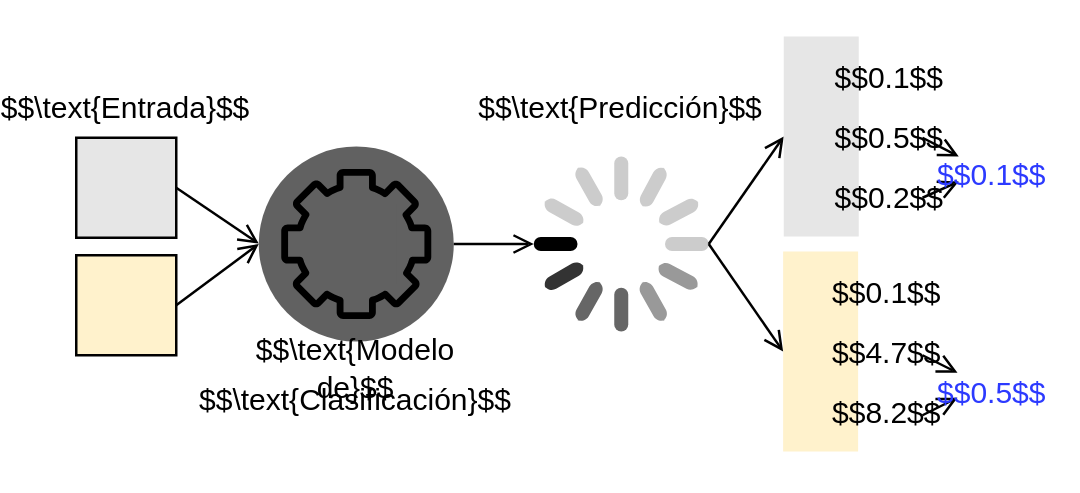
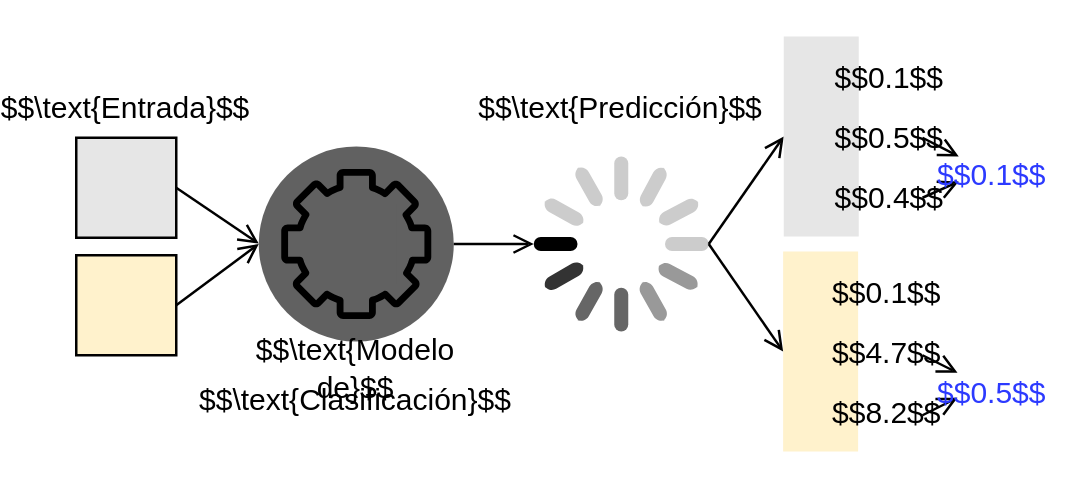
  <mxCell id="0" />
  <mxCell id="1" parent="0" />
  <mxCell id="2" value="" style="ellipse;whiteSpace=wrap;html=1;aspect=fixed;fillColor=#616161;strokeColor=none;" parent="1" vertex="1"><mxGeometry x="103" y="58" width="78" height="78" as="geometry" /></mxCell>
  <mxCell id="3" value="" style="sketch=0;outlineConnect=0;fontColor=#232F3E;gradientColor=none;fillColor=#000000;strokeColor=none;dashed=0;verticalLabelPosition=bottom;verticalAlign=top;align=center;html=1;fontSize=12;fontStyle=0;aspect=fixed;pointerEvents=1;shape=mxgraph.aws4.gear;" parent="1" vertex="1"><mxGeometry x="112" y="67" width="60" height="60" as="geometry" /></mxCell>
  <mxCell id="4" value="" style="shape=image;html=1;verticalAlign=top;verticalLabelPosition=bottom;labelBackgroundColor=#ffffff;imageAspect=0;aspect=fixed;image=https://cdn0.iconfinder.com/data/icons/phosphor-light-vol-1/256/brain-light-128.png;imageBackground=#616161;" parent="1" vertex="1"><mxGeometry x="126" y="81" width="32" height="32" as="geometry" /></mxCell>
  <mxCell id="5" value="" style="html=1;verticalLabelPosition=bottom;labelBackgroundColor=#ffffff;verticalAlign=top;shadow=0;dashed=0;strokeWidth=2;shape=mxgraph.ios7.misc.loading_circle;" parent="1" vertex="1"><mxGeometry x="213" y="62" width="70" height="70" as="geometry" /></mxCell>
  <mxCell id="6" value="" style="rounded=0;whiteSpace=wrap;html=1;fillColor=#E6E6E6;strokeColor=default;" parent="1" vertex="1"><mxGeometry x="30" y="54.5" width="40" height="40" as="geometry" /></mxCell>
  <mxCell id="7" value="" style="shape=image;html=1;verticalAlign=top;verticalLabelPosition=bottom;labelBackgroundColor=#ffffff;imageAspect=0;aspect=fixed;image=https://cdn3.iconfinder.com/data/icons/animals-105/150/icon_animal_girafa-128.png" parent="1" vertex="1"><mxGeometry x="38" y="62.5" width="24" height="24" as="geometry" /></mxCell>
  <mxCell id="8" value="" style="endArrow=open;html=1;rounded=0;endFill=0;exitX=1;exitY=0.5;exitDx=0;exitDy=0;" parent="1" source="6" edge="1"><mxGeometry width="50" height="50" relative="1" as="geometry"><mxPoint x="53" y="96.83" as="sourcePoint" /><mxPoint x="103" y="96.83" as="targetPoint" /></mxGeometry></mxCell>
  <mxCell id="9" value="" style="endArrow=open;html=1;rounded=0;exitX=1;exitY=0.5;exitDx=0;exitDy=0;entryX=0;entryY=0.5;entryDx=0;entryDy=0;entryPerimeter=0;endFill=0;" parent="1" source="2" target="5" edge="1"><mxGeometry width="50" height="50" relative="1" as="geometry"><mxPoint x="213" as="sourcePoint" y="202" /><mxPoint x="263" y="152" as="targetPoint" /></mxGeometry></mxCell>
  <mxCell id="10" value="" style="endArrow=open;html=1;rounded=0;exitX=1;exitY=0.5;exitDx=0;exitDy=0;exitPerimeter=0;endFill=0;entryX=0.5;entryY=1;entryDx=0;entryDy=0;" parent="1" source="5" target="11" edge="1"><mxGeometry width="50" height="50" relative="1" as="geometry"><mxPoint x="283" y="54" as="sourcePoint" /><mxPoint x="353" y="54" as="targetPoint" /></mxGeometry></mxCell>
  <mxCell id="11" value="" style="rounded=0;whiteSpace=wrap;html=1;fillColor=#E6E6E6;strokeColor=none;rotation=90;" parent="1" vertex="1"><mxGeometry x="288" y="39" width="80" height="30" as="geometry" /></mxCell>
  <mxCell id="12" value="" style="shape=image;html=1;verticalAlign=top;verticalLabelPosition=bottom;labelBackgroundColor=#ffffff;imageAspect=0;aspect=fixed;image=https://cdn3.iconfinder.com/data/icons/animals-105/150/icon_animal_elefante-128.png" parent="1" vertex="1"><mxGeometry x="318" y="20.5" width="20" height="20" as="geometry" /></mxCell>
  <mxCell id="13" value="" style="shape=image;html=1;verticalAlign=top;verticalLabelPosition=bottom;labelBackgroundColor=#ffffff;imageAspect=0;aspect=fixed;image=https://cdn3.iconfinder.com/data/icons/animals-105/150/icon_animal_girafa-128.png" parent="1" vertex="1"><mxGeometry x="316" y="42.5" width="24" height="24" as="geometry" /></mxCell>
  <mxCell id="14" value="&lt;font style=&quot;font-size: 12px;&quot;&gt;$$0.1$$&lt;/font&gt;" style="text;html=1;align=center;verticalAlign=middle;whiteSpace=wrap;rounded=0;" parent="1" vertex="1"><mxGeometry x="341.5" y="22.5" width="27" height="16" as="geometry" /></mxCell>
  <mxCell id="15" value="$$\text{Predicción}$$" style="text;html=1;align=center;verticalAlign=middle;whiteSpace=wrap;rounded=0;" parent="1" vertex="1"><mxGeometry x="218" y="28" width="60" height="30" as="geometry" /></mxCell>
  <mxCell id="16" value="" style="shape=image;html=1;verticalAlign=top;verticalLabelPosition=bottom;labelBackgroundColor=#ffffff;imageAspect=0;aspect=fixed;image=https://cdn3.iconfinder.com/data/icons/animals-105/150/icon_animal_leao-128.png" parent="1" vertex="1"><mxGeometry x="318" y="69" width="20" height="20" as="geometry" /></mxCell>
  <mxCell id="17" value="&lt;font style=&quot;font-size: 12px;&quot;&gt;$$0.5$$&lt;/font&gt;" style="text;html=1;align=center;verticalAlign=middle;whiteSpace=wrap;rounded=0;" parent="1" vertex="1"><mxGeometry x="341.5" y="46.5" width="27" height="16" as="geometry" /></mxCell>
- <mxCell id="18" value="&lt;font style=&quot;font-size: 12px;&quot;&gt;$$0.2$$&lt;/font&gt;" style="text;html=1;align=center;verticalAlign=middle;whiteSpace=wrap;rounded=0;" parent="1" vertex="1"><mxGeometry x="341.5" y="70.5" width="27" height="16" as="geometry" /></mxCell>
+ <mxCell id="18" value="&lt;font style=&quot;font-size: 12px;&quot;&gt;$$0.4$$&lt;/font&gt;" style="text;html=1;align=center;verticalAlign=middle;whiteSpace=wrap;rounded=0;" parent="1" vertex="1"><mxGeometry x="341.5" y="70.5" width="27" height="16" as="geometry" /></mxCell>
  <mxCell id="19" value="$$\text{Modelo de}$$" style="text;html=1;align=center;verticalAlign=middle;whiteSpace=wrap;rounded=0;" parent="1" vertex="1"><mxGeometry x="112" y="132" width="60" height="30" as="geometry" /></mxCell>
  <mxCell id="20" value="$$\text{Clasificación}$$" style="text;html=1;align=center;verticalAlign=middle;whiteSpace=wrap;rounded=0;" parent="1" vertex="1"><mxGeometry x="112" y="145" width="60" height="30" as="geometry" /></mxCell>
  <mxCell id="21" value="$$\text{Entrada}$$" style="text;html=1;align=center;verticalAlign=middle;whiteSpace=wrap;rounded=0;" parent="1" vertex="1"><mxGeometry x="20" y="28" width="60" height="30" as="geometry" /></mxCell>
  <mxCell id="22" value="" style="rounded=0;whiteSpace=wrap;html=1;fillColor=#FFF2CC;strokeColor=#000000;" vertex="1" parent="1"><mxGeometry x="30" y="101.5" width="40" height="40" as="geometry" /></mxCell>
  <mxCell id="23" value="" style="shape=image;html=1;verticalAlign=top;verticalLabelPosition=bottom;labelBackgroundColor=#ffffff;imageAspect=0;aspect=fixed;image=https://cdn3.iconfinder.com/data/icons/animals-105/150/icon_animal_girafa-128.png" vertex="1" parent="1"><mxGeometry x="38" y="109.5" width="24" height="24" as="geometry" /></mxCell>
  <mxCell id="24" value="" style="endArrow=open;html=1;rounded=0;endFill=0;exitX=1;exitY=0.5;exitDx=0;exitDy=0;entryX=0;entryY=0.5;entryDx=0;entryDy=0;" edge="1" parent="1" source="22" target="2"><mxGeometry width="50" height="50" relative="1" as="geometry"><mxPoint x="80" y="85" as="sourcePoint" /><mxPoint x="113" y="106.83" as="targetPoint" /></mxGeometry></mxCell>
  <mxCell id="25" value="" style="rounded=0;whiteSpace=wrap;html=1;fillColor=#fff2cc;strokeColor=none;rotation=90;" vertex="1" parent="1"><mxGeometry x="287.75" y="125" width="80" height="30" as="geometry" /></mxCell>
  <mxCell id="26" value="" style="shape=image;html=1;verticalAlign=top;verticalLabelPosition=bottom;labelBackgroundColor=#ffffff;imageAspect=0;aspect=fixed;image=https://cdn3.iconfinder.com/data/icons/animals-105/150/icon_animal_elefante-128.png" vertex="1" parent="1"><mxGeometry x="317.75" y="106.5" width="20" height="20" as="geometry" /></mxCell>
  <mxCell id="27" value="" style="shape=image;html=1;verticalAlign=top;verticalLabelPosition=bottom;labelBackgroundColor=#ffffff;imageAspect=0;aspect=fixed;image=https://cdn3.iconfinder.com/data/icons/animals-105/150/icon_animal_girafa-128.png" vertex="1" parent="1"><mxGeometry x="315.75" y="128.5" width="24" height="24" as="geometry" /></mxCell>
  <mxCell id="28" value="&lt;font style=&quot;font-size: 12px;&quot;&gt;$$0.1$$&lt;/font&gt;" style="text;html=1;align=center;verticalAlign=middle;whiteSpace=wrap;rounded=0;" vertex="1" parent="1"><mxGeometry x="341.25" y="108.5" width="27" height="16" as="geometry" /></mxCell>
  <mxCell id="29" value="" style="shape=image;html=1;verticalAlign=top;verticalLabelPosition=bottom;labelBackgroundColor=#ffffff;imageAspect=0;aspect=fixed;image=https://cdn3.iconfinder.com/data/icons/animals-105/150/icon_animal_leao-128.png" vertex="1" parent="1"><mxGeometry x="317.75" y="155" width="20" height="20" as="geometry" /></mxCell>
  <mxCell id="30" value="&lt;font style=&quot;font-size: 12px;&quot;&gt;$$4.7$$&lt;/font&gt;" style="text;html=1;align=center;verticalAlign=middle;whiteSpace=wrap;rounded=0;" vertex="1" parent="1"><mxGeometry x="341.25" y="132.5" width="27" height="16" as="geometry" /></mxCell>
  <mxCell id="31" value="&lt;font style=&quot;font-size: 12px;&quot;&gt;$$8.2$$&lt;/font&gt;" style="text;html=1;align=center;verticalAlign=middle;whiteSpace=wrap;rounded=0;" vertex="1" parent="1"><mxGeometry x="341.25" y="156.5" width="27" height="16" as="geometry" /></mxCell>
  <mxCell id="32" value="" style="endArrow=open;html=1;rounded=0;exitX=1;exitY=0.5;exitDx=0;exitDy=0;exitPerimeter=0;endFill=0;entryX=0.5;entryY=1;entryDx=0;entryDy=0;" edge="1" parent="1" source="5" target="25"><mxGeometry width="50" height="50" relative="1" as="geometry"><mxPoint x="293" y="107" as="sourcePoint" /><mxPoint x="323" y="64" as="targetPoint" /></mxGeometry></mxCell>
  <mxCell id="33" value="" style="endArrow=open;html=1;rounded=0;exitX=1;exitY=0.5;exitDx=0;exitDy=0;endFill=0;" edge="1" parent="1" source="18"><mxGeometry width="50" height="50" relative="1" as="geometry"><mxPoint x="383" y="92" as="sourcePoint" /><mxPoint x="383" y="72" as="targetPoint" /></mxGeometry></mxCell>
  <mxCell id="34" value="" style="endArrow=open;html=1;rounded=0;exitX=1;exitY=0.5;exitDx=0;exitDy=0;endFill=0;" edge="1" parent="1" source="17"><mxGeometry width="50" height="50" relative="1" as="geometry"><mxPoint x="403" y="82" as="sourcePoint" /><mxPoint x="383" y="62" as="targetPoint" /></mxGeometry></mxCell>
  <mxCell id="35" value="" style="endArrow=open;html=1;rounded=0;exitX=1;exitY=0.5;exitDx=0;exitDy=0;endFill=0;" edge="1" parent="1"><mxGeometry width="50" height="50" relative="1" as="geometry"><mxPoint x="368.5" y="165.5" as="sourcePoint" /><mxPoint x="382.5" y="158.5" as="targetPoint" /></mxGeometry></mxCell>
  <mxCell id="36" value="" style="endArrow=open;html=1;rounded=0;exitX=1;exitY=0.5;exitDx=0;exitDy=0;endFill=0;" edge="1" parent="1"><mxGeometry width="50" height="50" relative="1" as="geometry"><mxPoint x="368.5" y="141.5" as="sourcePoint" /><mxPoint x="382.5" y="148.5" as="targetPoint" /></mxGeometry></mxCell>
  <mxCell id="37" value="&lt;font style=&quot;font-size: 12px;&quot;&gt;$$0.5$$&lt;/font&gt;" style="text;html=1;align=center;verticalAlign=middle;whiteSpace=wrap;rounded=0;fontColor=#2C3AFF;" vertex="1" parent="1"><mxGeometry x="383" y="148.5" width="27" height="16" as="geometry" /></mxCell>
  <mxCell id="38" value="&lt;font style=&quot;font-size: 12px;&quot;&gt;$$0.1$$&lt;/font&gt;" style="text;html=1;align=center;verticalAlign=middle;whiteSpace=wrap;rounded=0;fontColor=#2C3AFF;" vertex="1" parent="1"><mxGeometry x="383" y="62" width="27" height="16" as="geometry" /></mxCell>
